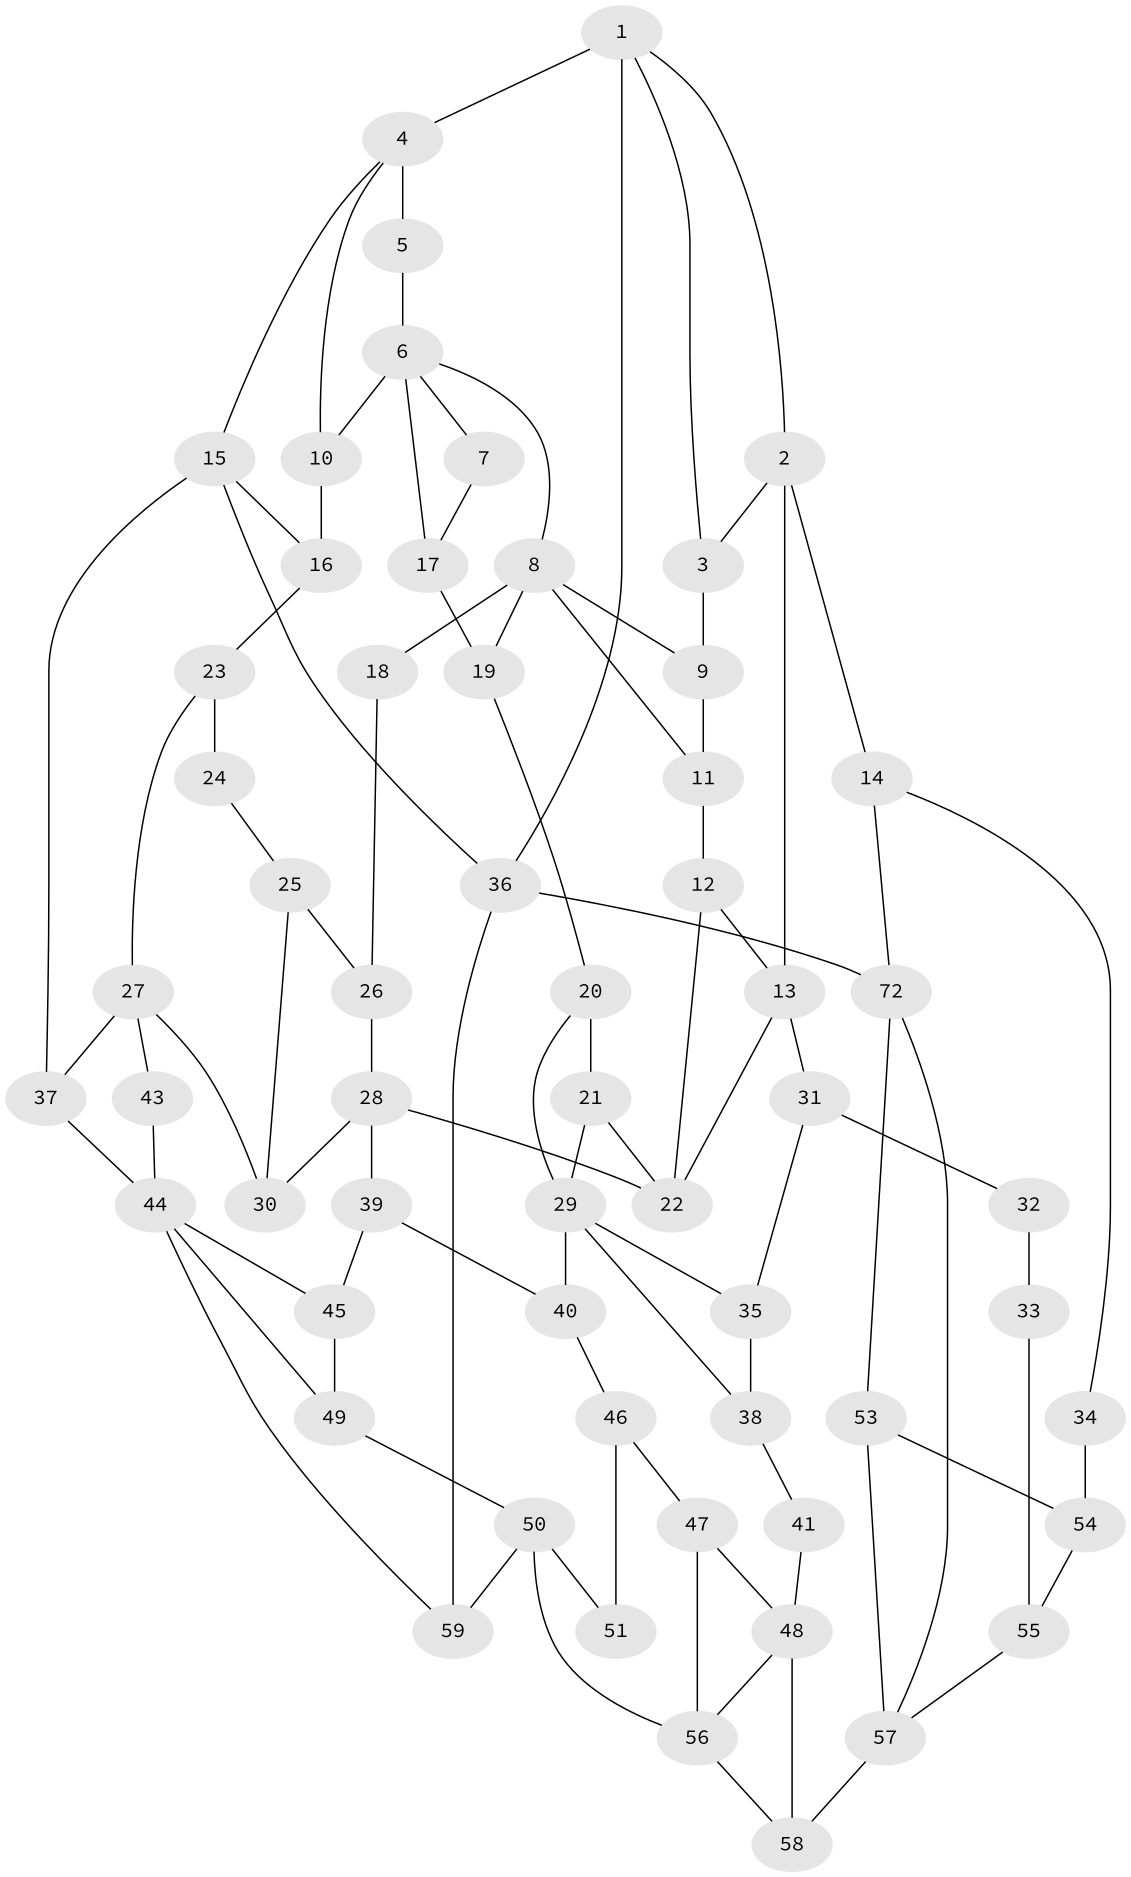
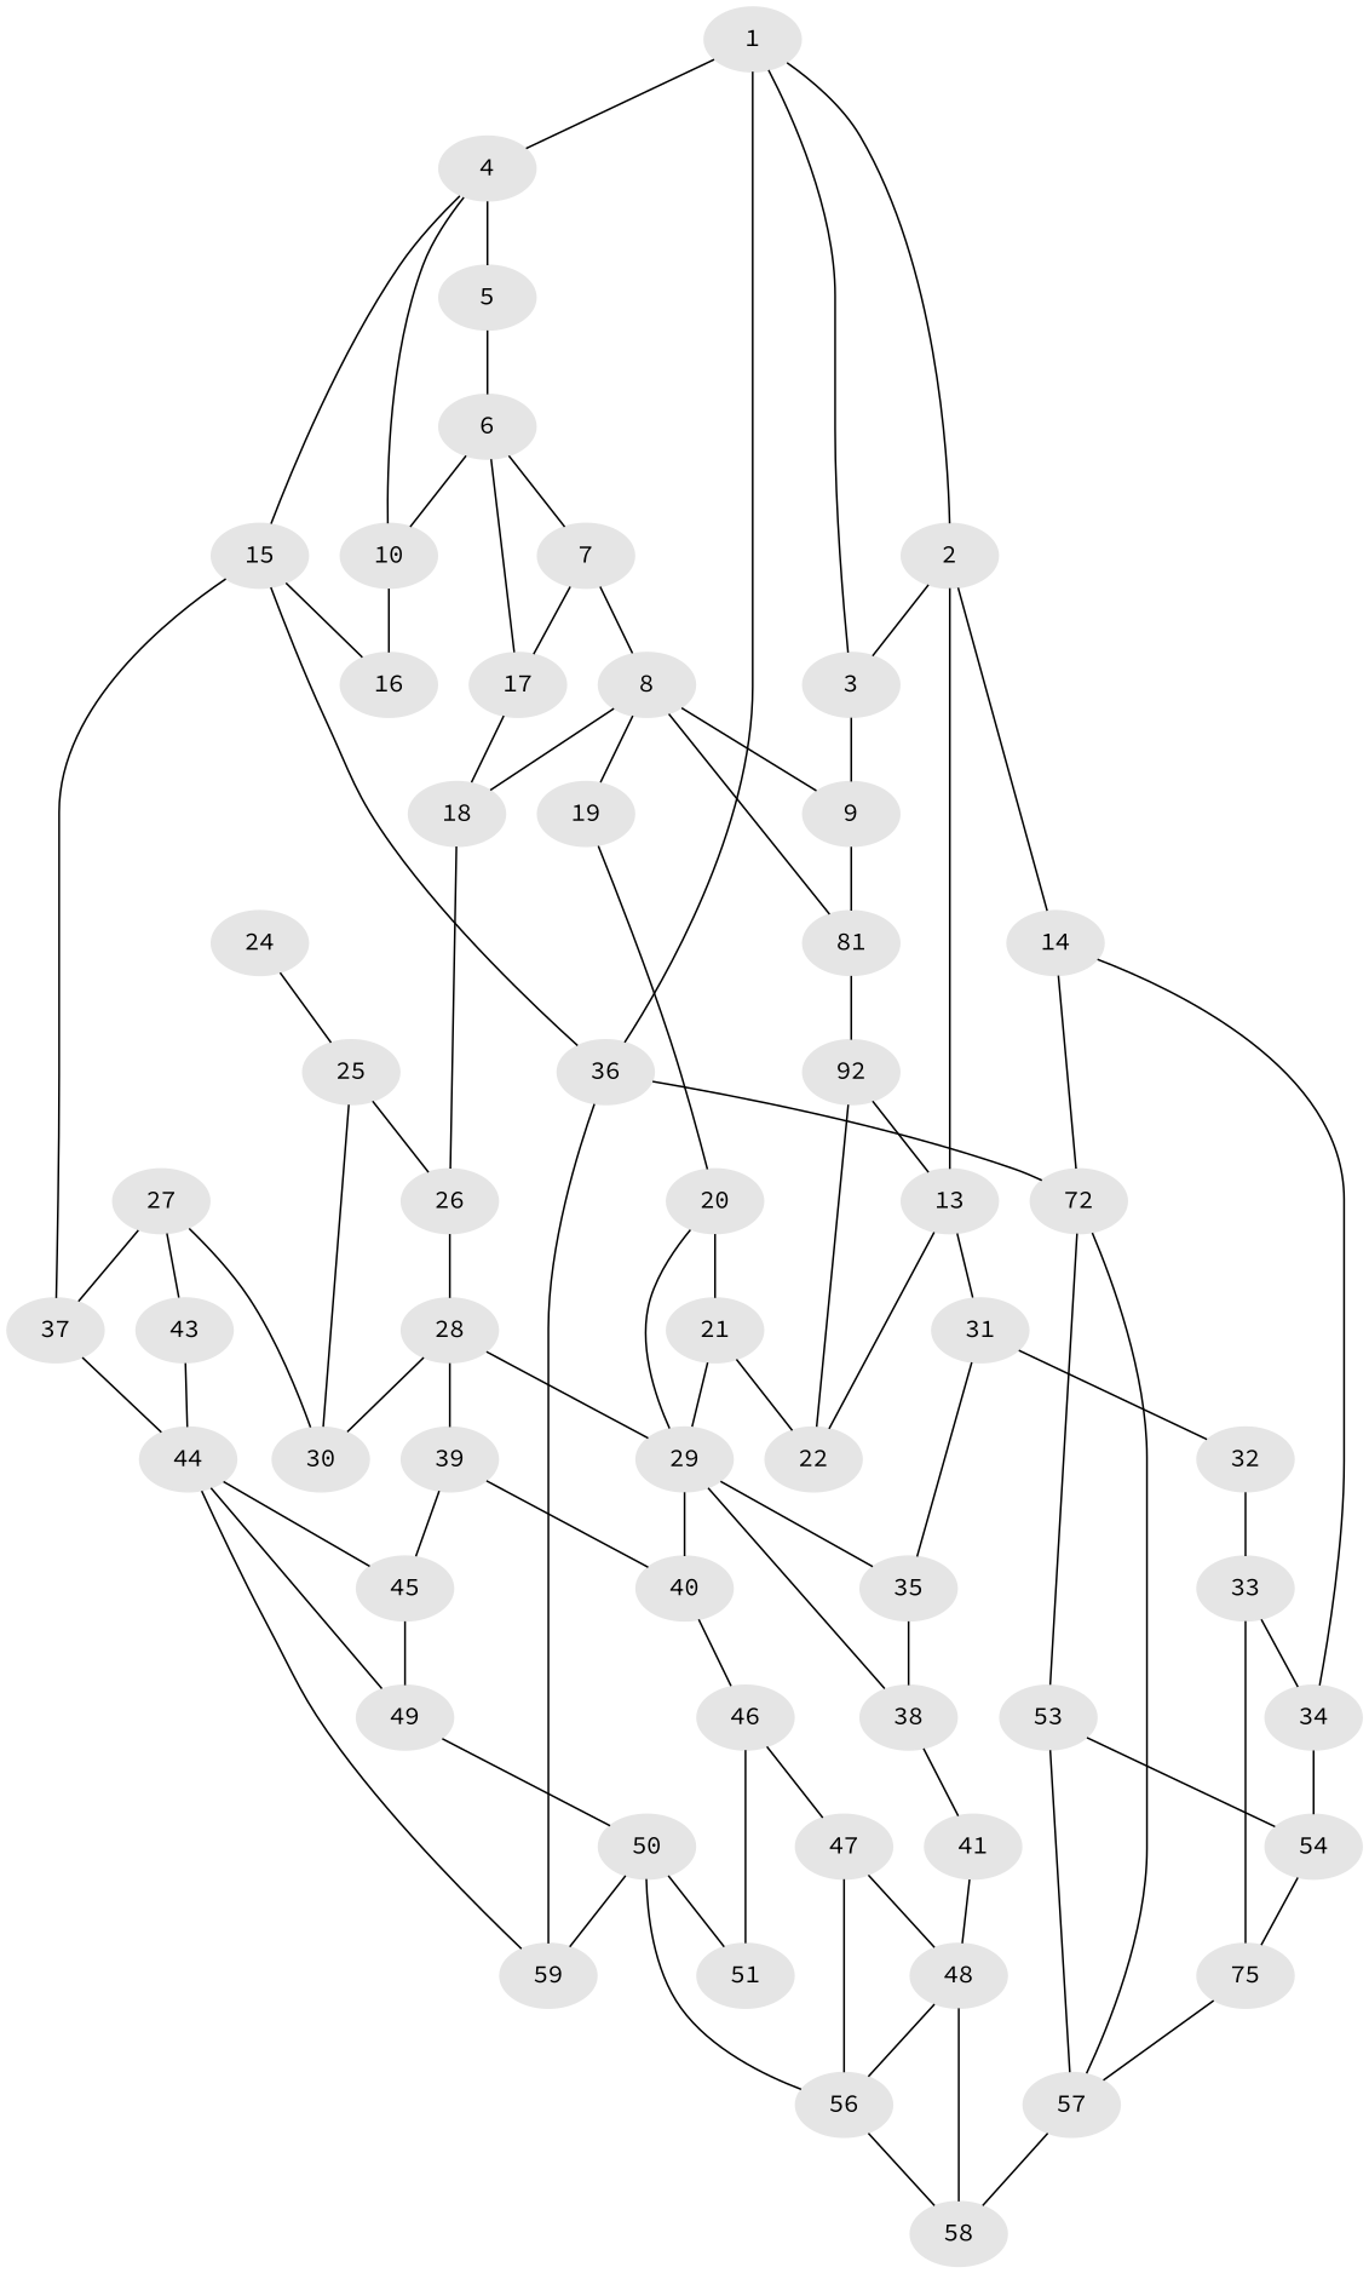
  graph {
    fontname="Source Code Pro"
    node [color=gray90 fontname="Source Code Pro" style=filled]
    edge [fontname="Source Code Pro" weight=1.0]
    1
    2
    3
    4
    36
    13
    14
    9
    5
    10
    15
    n12 [label=72]
    59
    22
    31
    34
-   11
+   11 [label=81]
    6
    16
    37
    7
    17
    8
    18
    19
-   12
+   12 [label=92]
    26
    20
-   23
    35
    32
    54
    53
    57
    44
    24
    27
    28
    21
    29
    38
    40
    25
    30
    43
    39
    45
    41
    46
    33
-   55
+   55 [label=75]
    49
    48
    47
    51
    56
    58
    50
    1 -- 2
    1 -- 3
    1 -- 4 [weight=2.0]
    1 -- 36
    2 -- 3
    2 -- 13 [weight=2.0]
    2 -- 14 [weight=2.0]
    3 -- 9
    4 -- 5 [weight=2.0]
    4 -- 10
    4 -- 15
    36 -- n12
    36 -- 59
    13 -- 22
    13 -- 31 [weight=2.0]
    14 -- n12
    14 -- 34
    9 -- 11
    5 -- 6
    10 -- 16 [weight=2.0]
    15 -- 36
    15 -- 16
    15 -- 37
    n12 -- 53
    n12 -- 57
    31 -- 35
    31 -- 32 [weight=2.0]
    34 -- 54
    11 -- 12
    6 -- 10 [weight=3.0]
    6 -- 7
    6 -- 17
-   16 -- 23 [weight=2.0]
    37 -- 44
    7 -- 17
-   6 -- 8
-   17 -- 19
+   7 -- 8
+   17 -- 18
    8 -- 9
    8 -- 11
    8 -- 18
    8 -- 19 [weight=2.0]
    18 -- 26
    19 -- 20
    12 -- 13
    12 -- 22
    26 -- 28
    20 -- 21
    20 -- 29
-   23 -- 24 [weight=2.0]
-   23 -- 27 [weight=2.0]
    35 -- 38
    32 -- 33 [weight=2.0]
    54 -- 55
    53 -- 54 [weight=4.0]
    53 -- 57
    57 -- 58 [weight=2.0]
    44 -- 59
    44 -- 45
    44 -- 49
    24 -- 25
    27 -- 37
    27 -- 30
    27 -- 43
-   28 -- 22
+   28 -- 29
    28 -- 30 [weight=2.0]
    28 -- 39
    21 -- 22
    21 -- 29
    29 -- 35
    29 -- 38
    29 -- 40
    38 -- 41
    40 -- 46
    25 -- 26
    25 -- 30
    43 -- 44 [weight=2.0]
    39 -- 40
    39 -- 45
    45 -- 49
    41 -- 48
    46 -- 47
    46 -- 51
+   33 -- 34
    33 -- 55
    55 -- 57
    49 -- 50
    48 -- 56
    48 -- 58 [weight=2.0]
    47 -- 48
    47 -- 56
    56 -- 58
    50 -- 59
    50 -- 51 [weight=2.0]
    50 -- 56 [weight=2.0]
  }
